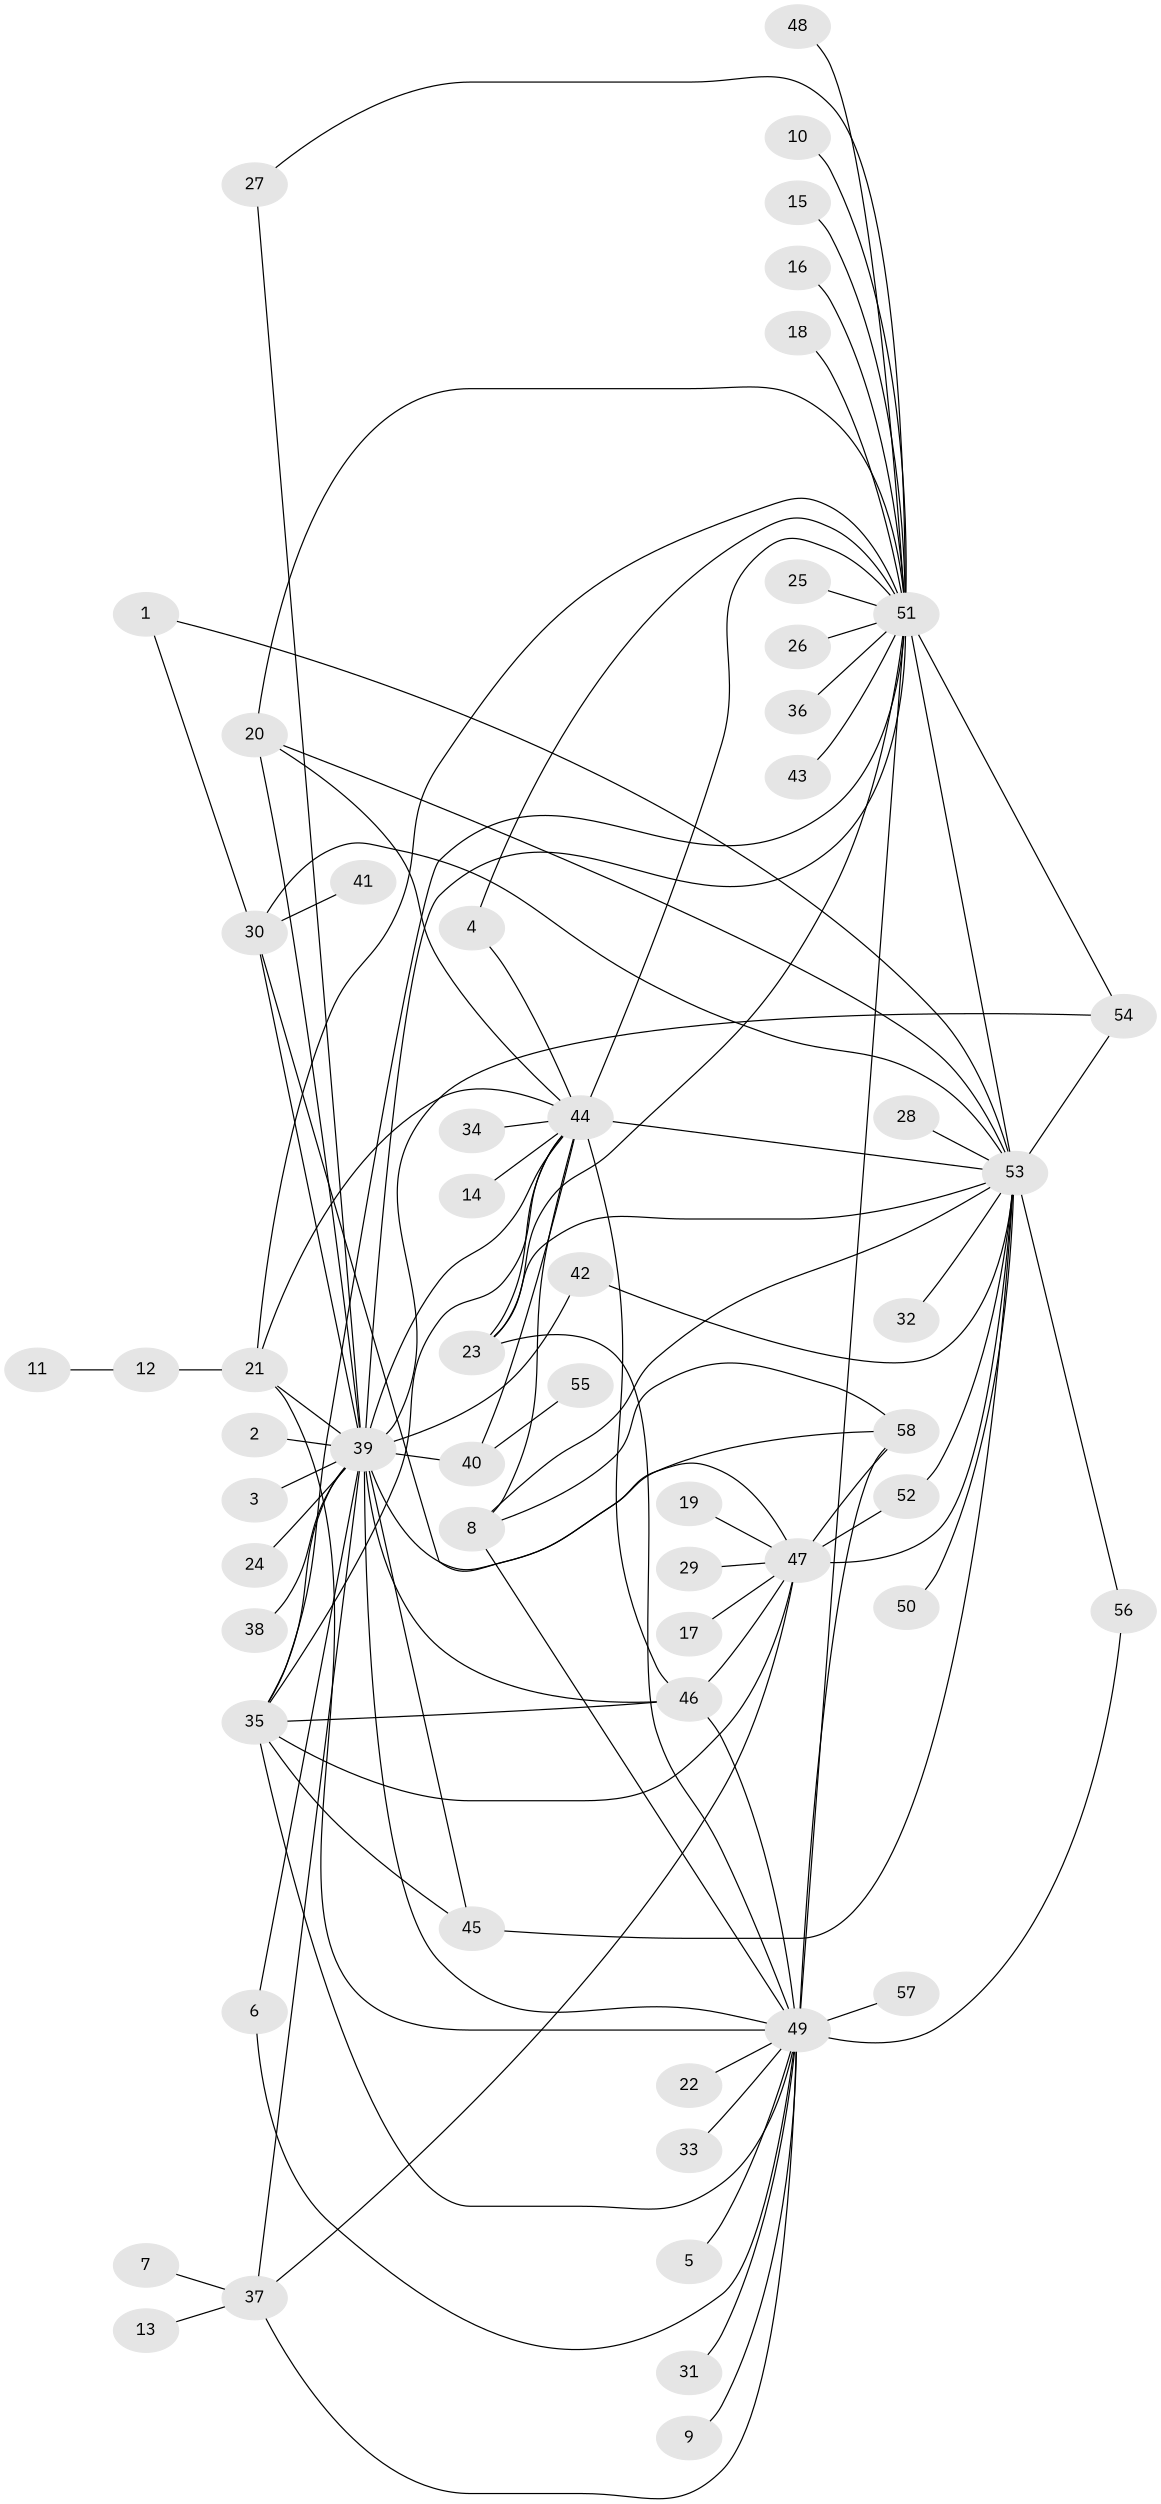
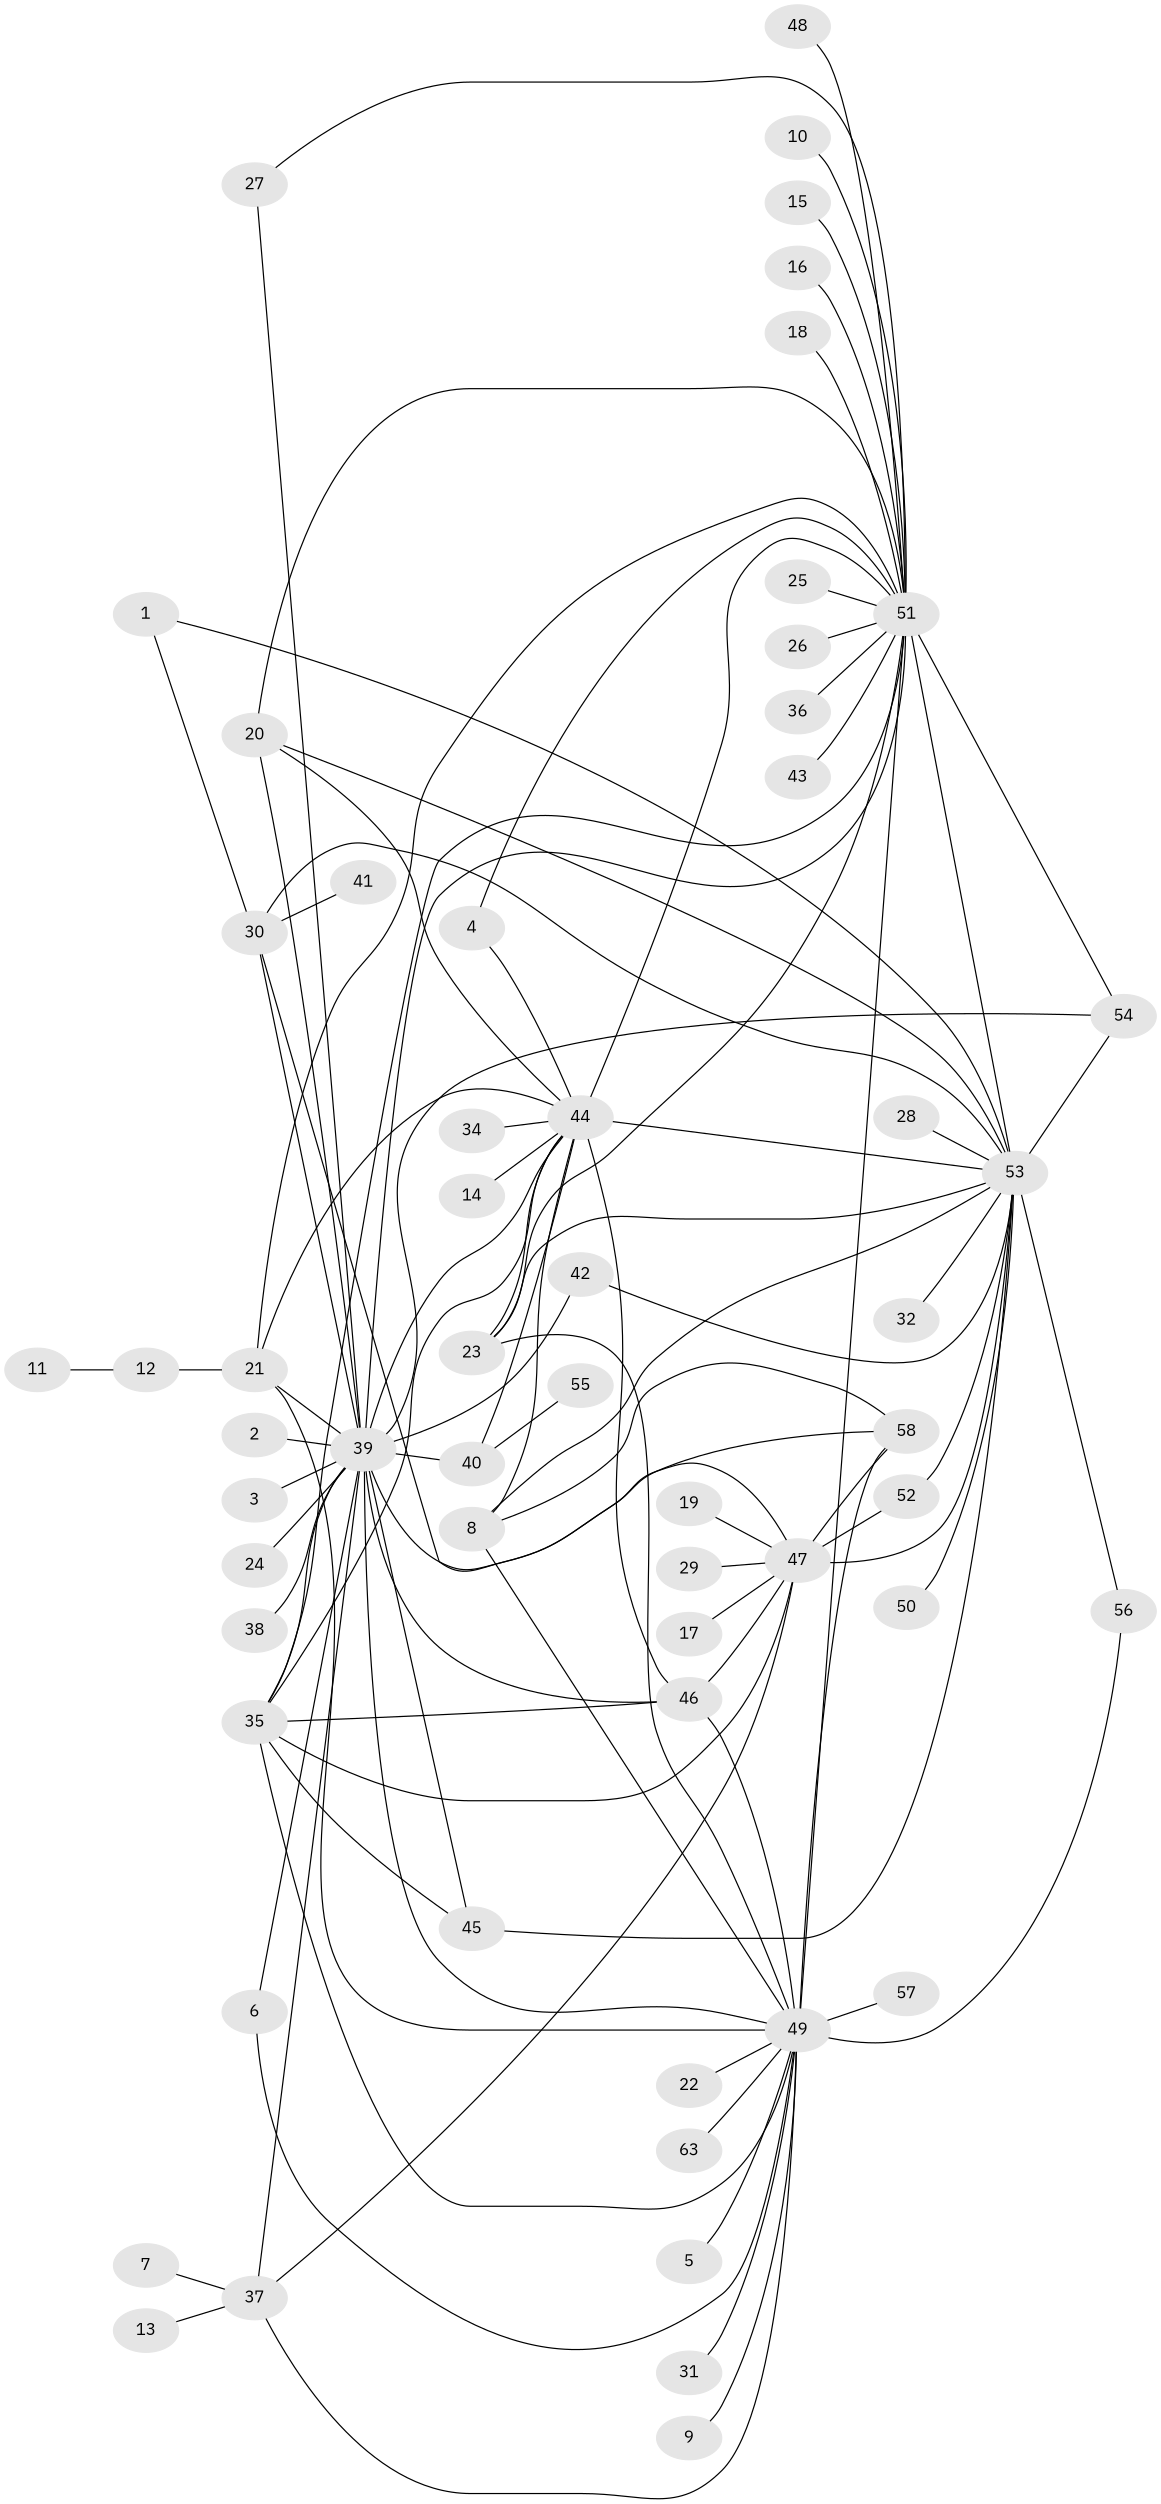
  graph {
    fontname="IBM Plex Sans"
    rankdir=LR
    node [color=gray90 fontname="IBM Plex Sans" style=filled]
    edge [fontname="IBM Plex Sans" weight=1.0]
    1
    30
    53
    39
    47
    41
    54
    56
    2
    44
    51
    49
    58
    45
    46
    40
    42
    3
    4
    5
    57
    6
    7
    37
    8
    9
    10
    11
    12
    21
    13
    14
    15
    16
    17
    52
    18
    19
    20
    22
    23
    24
    25
    26
    27
    28
    29
    31
    32
-   33
+   33 [label=63]
    34
    35
    36
    38
    55
    43
    48
    50
    1 -- 30
    1 -- 53
    30 -- 53
    30 -- 39
    30 -- 47 [weight=2.0]
    30 -- 41
    53 -- 54
    53 -- 56
    39 -- 54
    39 -- 44
    39 -- 51 [weight=2.0]
    39 -- 49 [weight=2.0]
    39 -- 58
    39 -- 45
    39 -- 46
    39 -- 40
    39 -- 42
    47 -- 53
    47 -- 58
    47 -- 52
    2 -- 39
    44 -- 53 [weight=4.0]
    44 -- 51
    44 -- 46
    51 -- 53
    51 -- 54
    49 -- 56
    49 -- 51
    49 -- 58
    49 -- 57
    45 -- 53
    46 -- 47
    46 -- 49
    40 -- 44
    40 -- 55
    42 -- 53
    3 -- 39
    4 -- 44
    4 -- 51
    5 -- 49
    6 -- 39
    6 -- 49
    7 -- 37
    37 -- 39
    37 -- 47
    37 -- 49
    8 -- 53
    8 -- 44
    8 -- 49 [weight=2.0]
    8 -- 58
    9 -- 49
    10 -- 51
    11 -- 12
    12 -- 21
    21 -- 39
    21 -- 44
    21 -- 51
    21 -- 49 [weight=3.0]
    13 -- 37
    14 -- 44
    15 -- 51
    16 -- 51
    17 -- 47
    52 -- 53
    18 -- 51
    19 -- 47
    20 -- 53
    20 -- 39
    20 -- 44
    20 -- 51 [weight=2.0]
    22 -- 49
    23 -- 53
    23 -- 44
    23 -- 51 [weight=2.0]
    23 -- 49
    24 -- 39
    25 -- 51
    26 -- 51
    27 -- 39
    27 -- 51
    28 -- 53
    29 -- 47
    31 -- 49
    32 -- 53
    33 -- 49
    34 -- 44
    35 -- 39 [weight=2.0]
    35 -- 47 [weight=2.0]
    35 -- 44
    35 -- 51 [weight=2.0]
    35 -- 49
    35 -- 45
    35 -- 46 [weight=2.0]
    36 -- 51
    38 -- 39
    43 -- 51
    48 -- 51
    50 -- 53
  }
